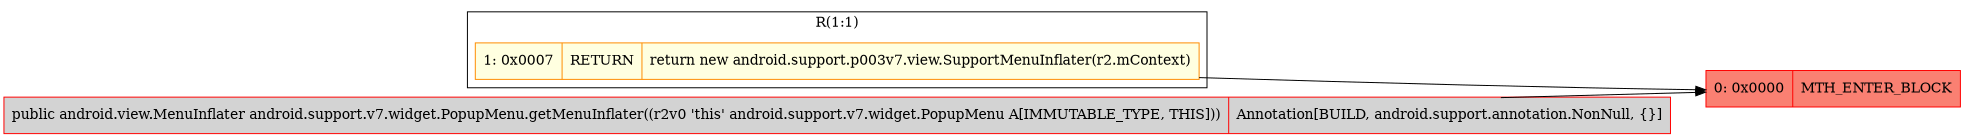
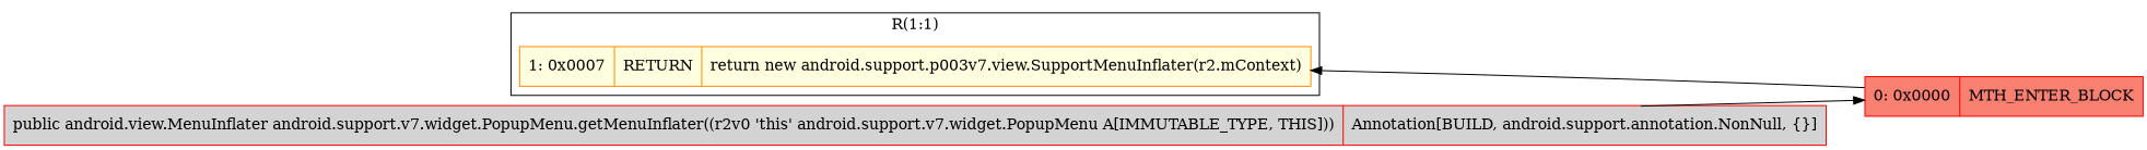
  digraph {
    rankdir=LR
    node [color=red shape=record style=filled]
    n1 [color=darkorange label="{1\:\ 0x0007|RETURN\l|return new android.support.p003v7.view.SupportMenuInflater(r2.mContext)\l}" fillcolor=lightyellow]
    n2 [label="{0\:\ 0x0000|MTH_ENTER_BLOCK\l}" fillcolor=salmon]
    n3 [label="{public android.view.MenuInflater android.support.v7.widget.PopupMenu.getMenuInflater((r2v0 'this' android.support.v7.widget.PopupMenu A[IMMUTABLE_TYPE, THIS]))  | Annotation[BUILD, android.support.annotation.NonNull, \{\}]\l}" fillcolor=lightgrey]
    subgraph cluster_1 {
      label="R(1:1)"
      n1
    }
-   n1 -> n2
+   n2 -> n1
    n3 -> n2
  }
